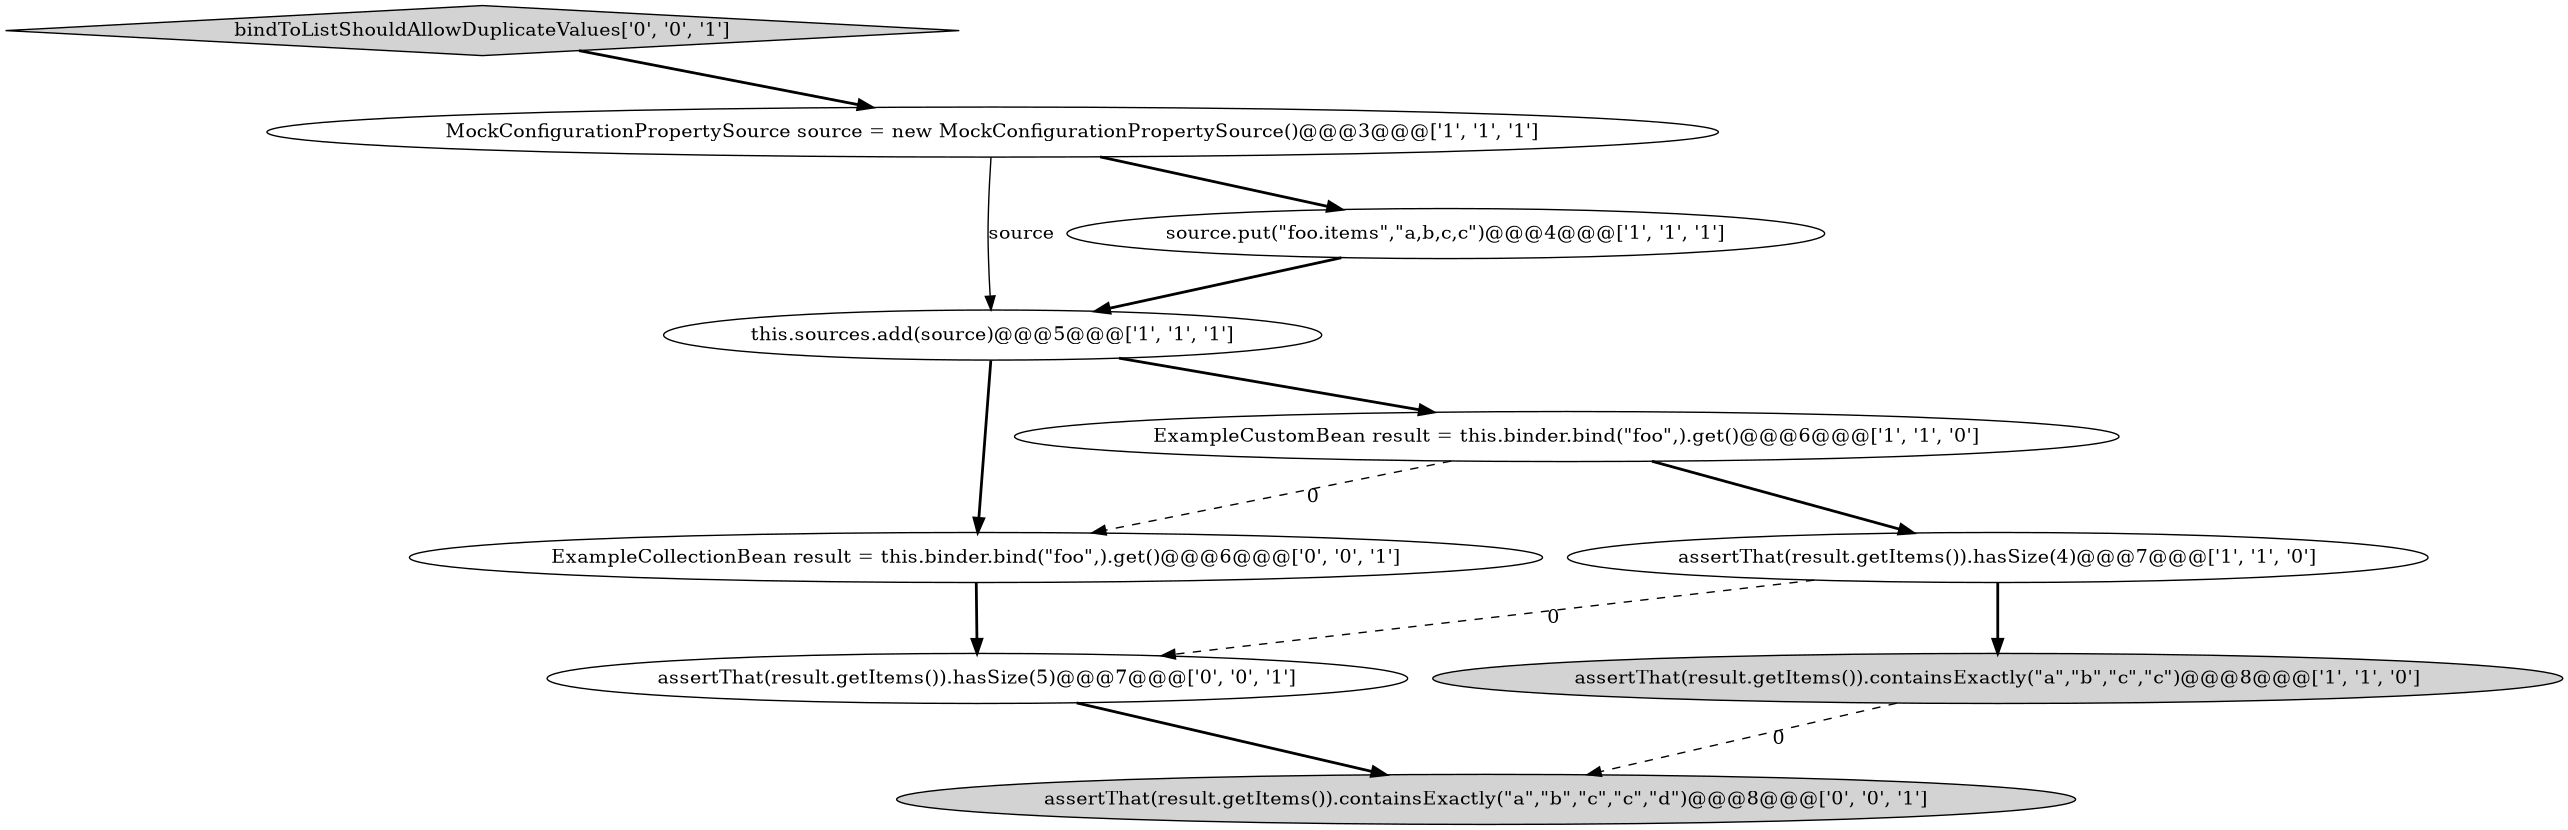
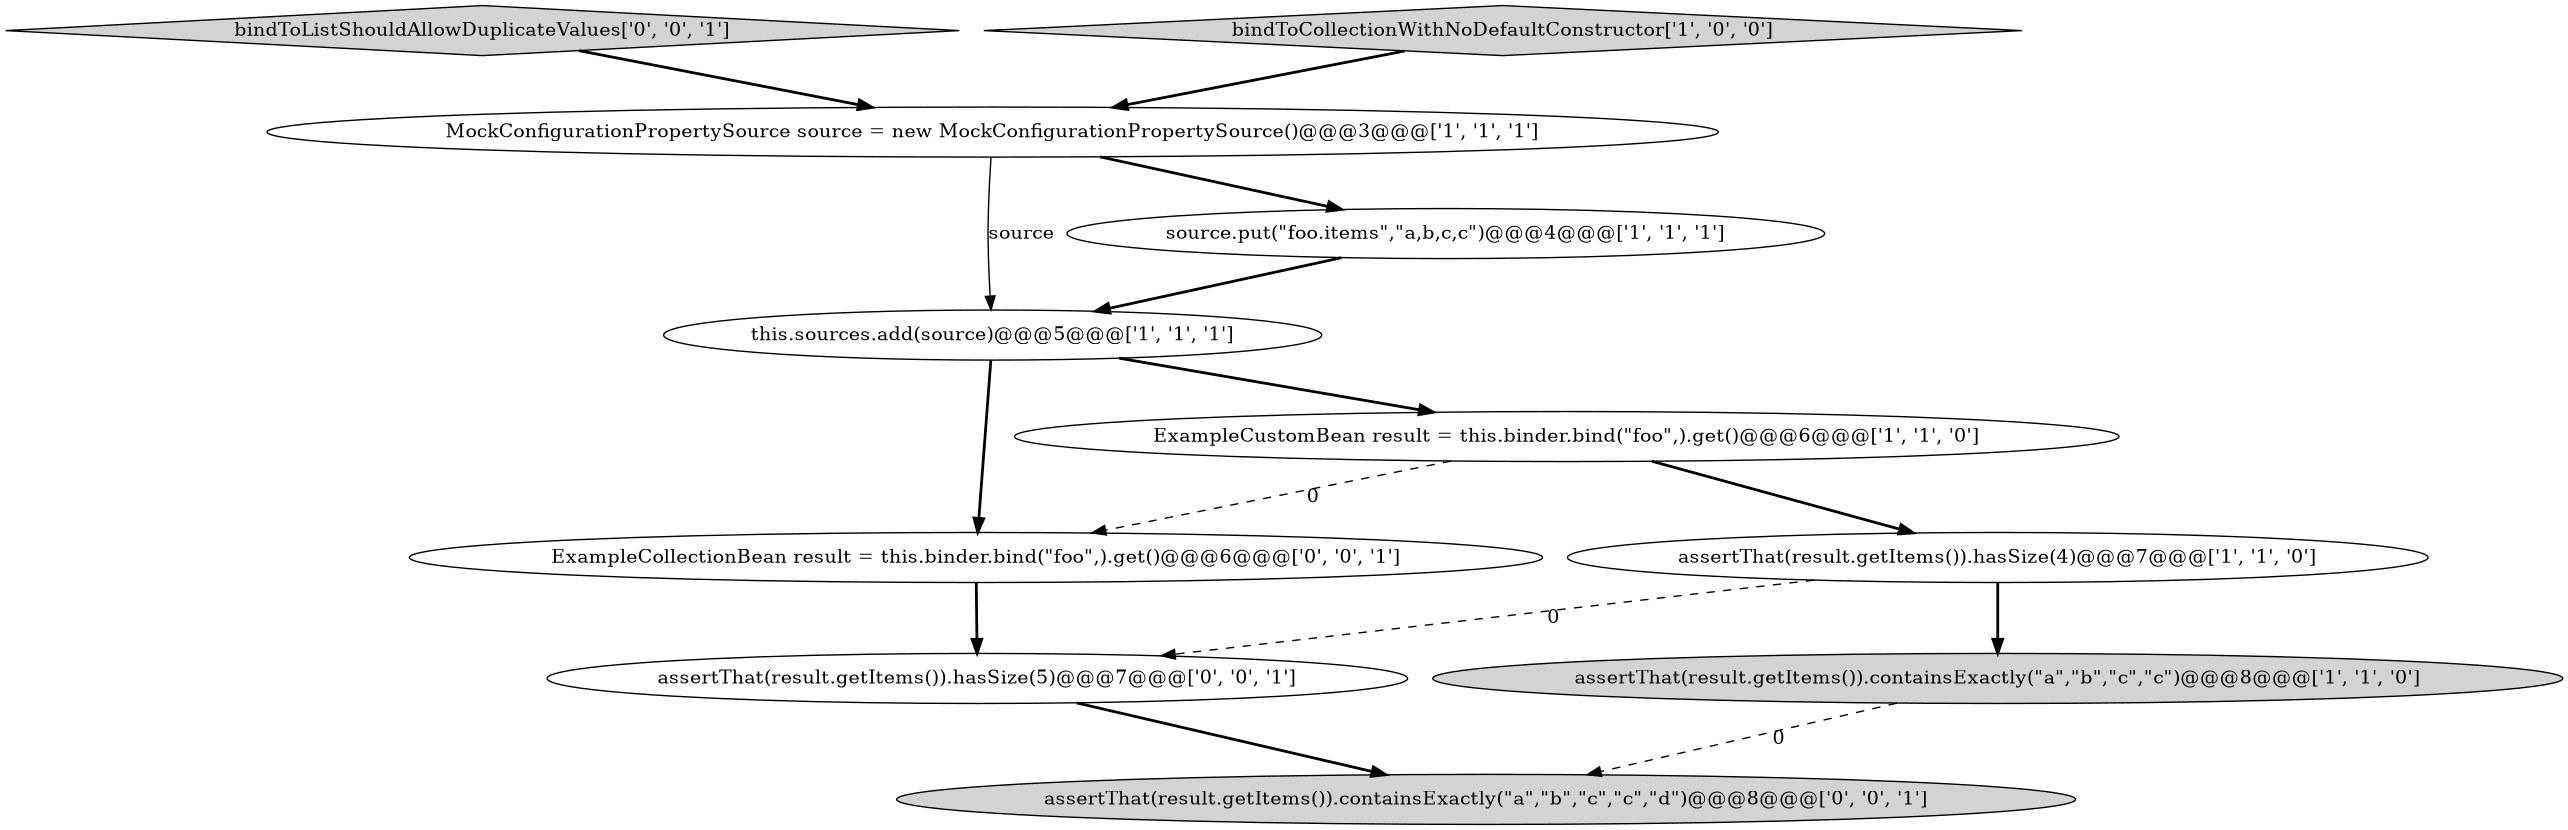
  digraph {
    node [fillcolor=white shape=ellipse style=filled]
    edge [style=bold]
    n1 [fillcolor=lightgray label="assertThat(result.getItems()).containsExactly(\"a\",\"b\",\"c\",\"c\")@@@8@@@['1', '1', '0']"]
    n2 [fillcolor=lightgray label="assertThat(result.getItems()).containsExactly(\"a\",\"b\",\"c\",\"c\",\"d\")@@@8@@@['0', '0', '1']"]
    n3 [label="this.sources.add(source)@@@5@@@['1', '1', '1']"]
    n4 [label="ExampleCollectionBean result = this.binder.bind(\"foo\",).get()@@@6@@@['0', '0', '1']"]
    n5 [label="ExampleCustomBean result = this.binder.bind(\"foo\",).get()@@@6@@@['1', '1', '0']"]
    n6 [label="assertThat(result.getItems()).hasSize(5)@@@7@@@['0', '0', '1']"]
    n7 [label="assertThat(result.getItems()).hasSize(4)@@@7@@@['1', '1', '0']"]
    n8 [label="source.put(\"foo.items\",\"a,b,c,c\")@@@4@@@['1', '1', '1']"]
    n9 [fillcolor=lightgray label="bindToListShouldAllowDuplicateValues['0', '0', '1']" shape=diamond]
    n10 [label="MockConfigurationPropertySource source = new MockConfigurationPropertySource()@@@3@@@['1', '1', '1']"]
+   n11 [fillcolor=lightgray label="bindToCollectionWithNoDefaultConstructor['1', '0', '0']" shape=diamond]
    n1 -> n2 [label=0 style=dashed]
    n3 -> n4
    n3 -> n5
    n4 -> n6
    n5 -> n4 [label=0 style=dashed]
    n5 -> n7
    n6 -> n2
    n7 -> n1
    n7 -> n6 [label=0 style=dashed]
    n8 -> n3
    n9 -> n10
    n10 -> n3 [label=source style=solid]
    n10 -> n8
+   n11 -> n10
  }
